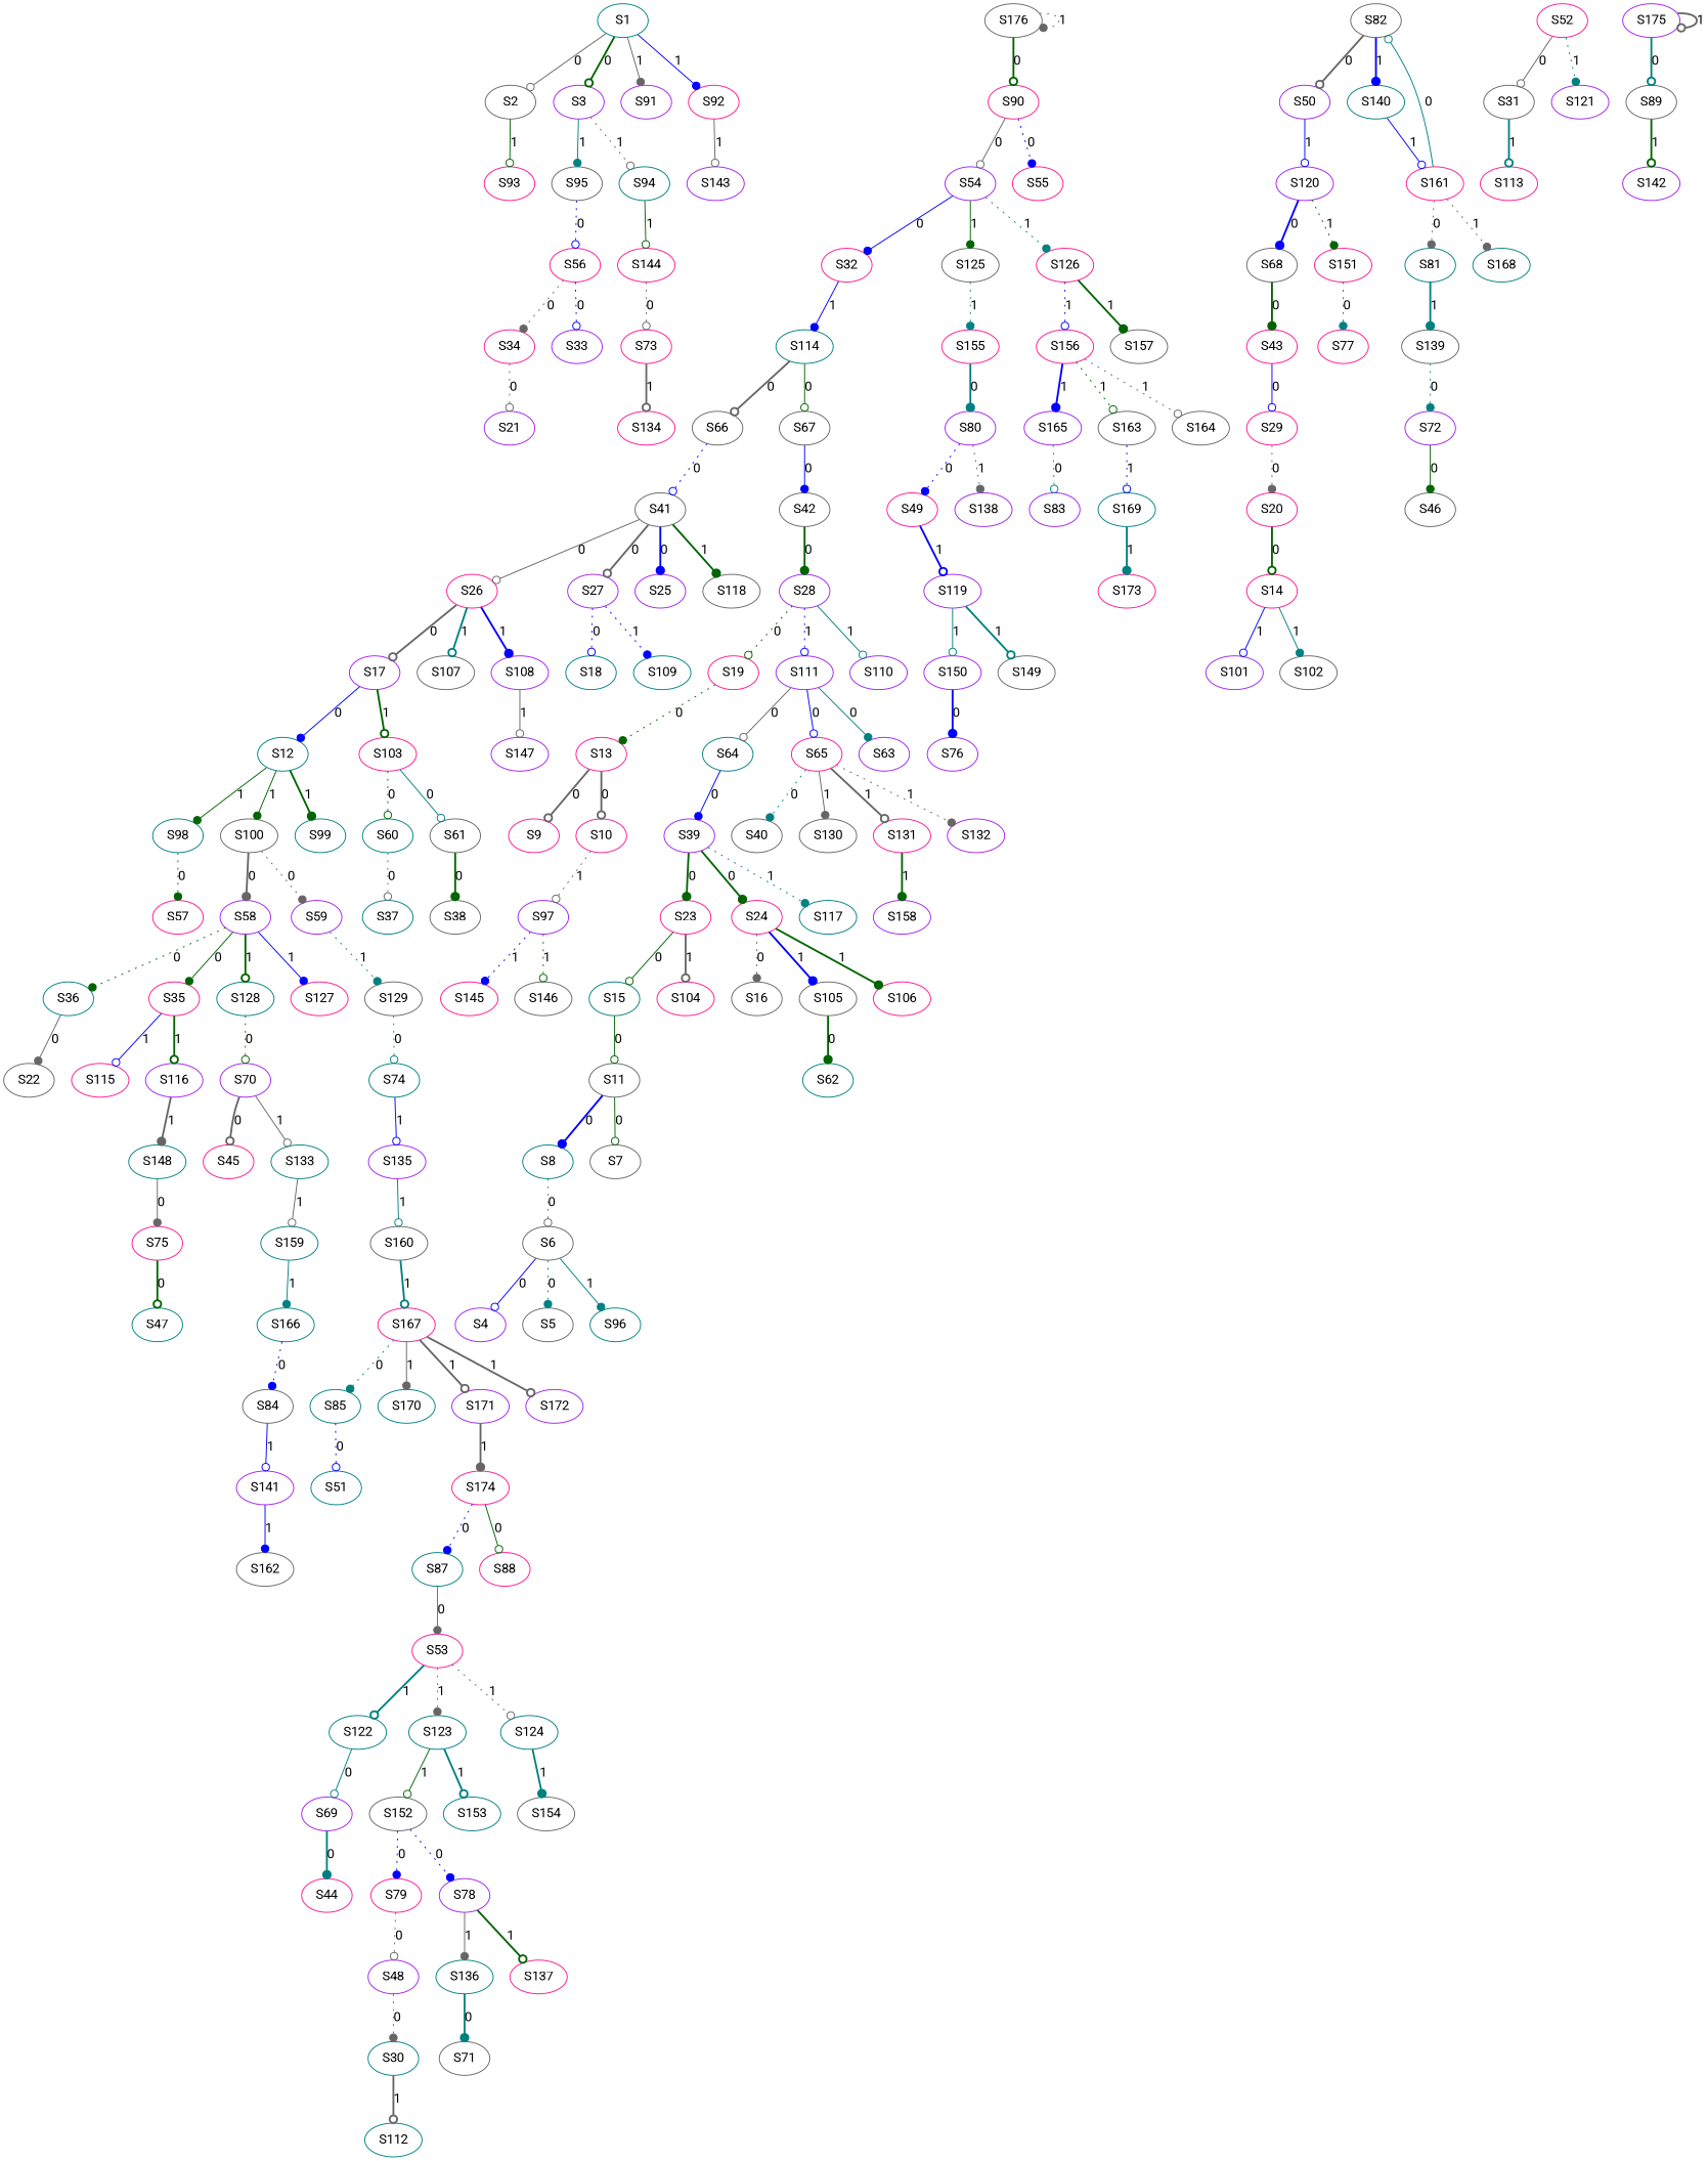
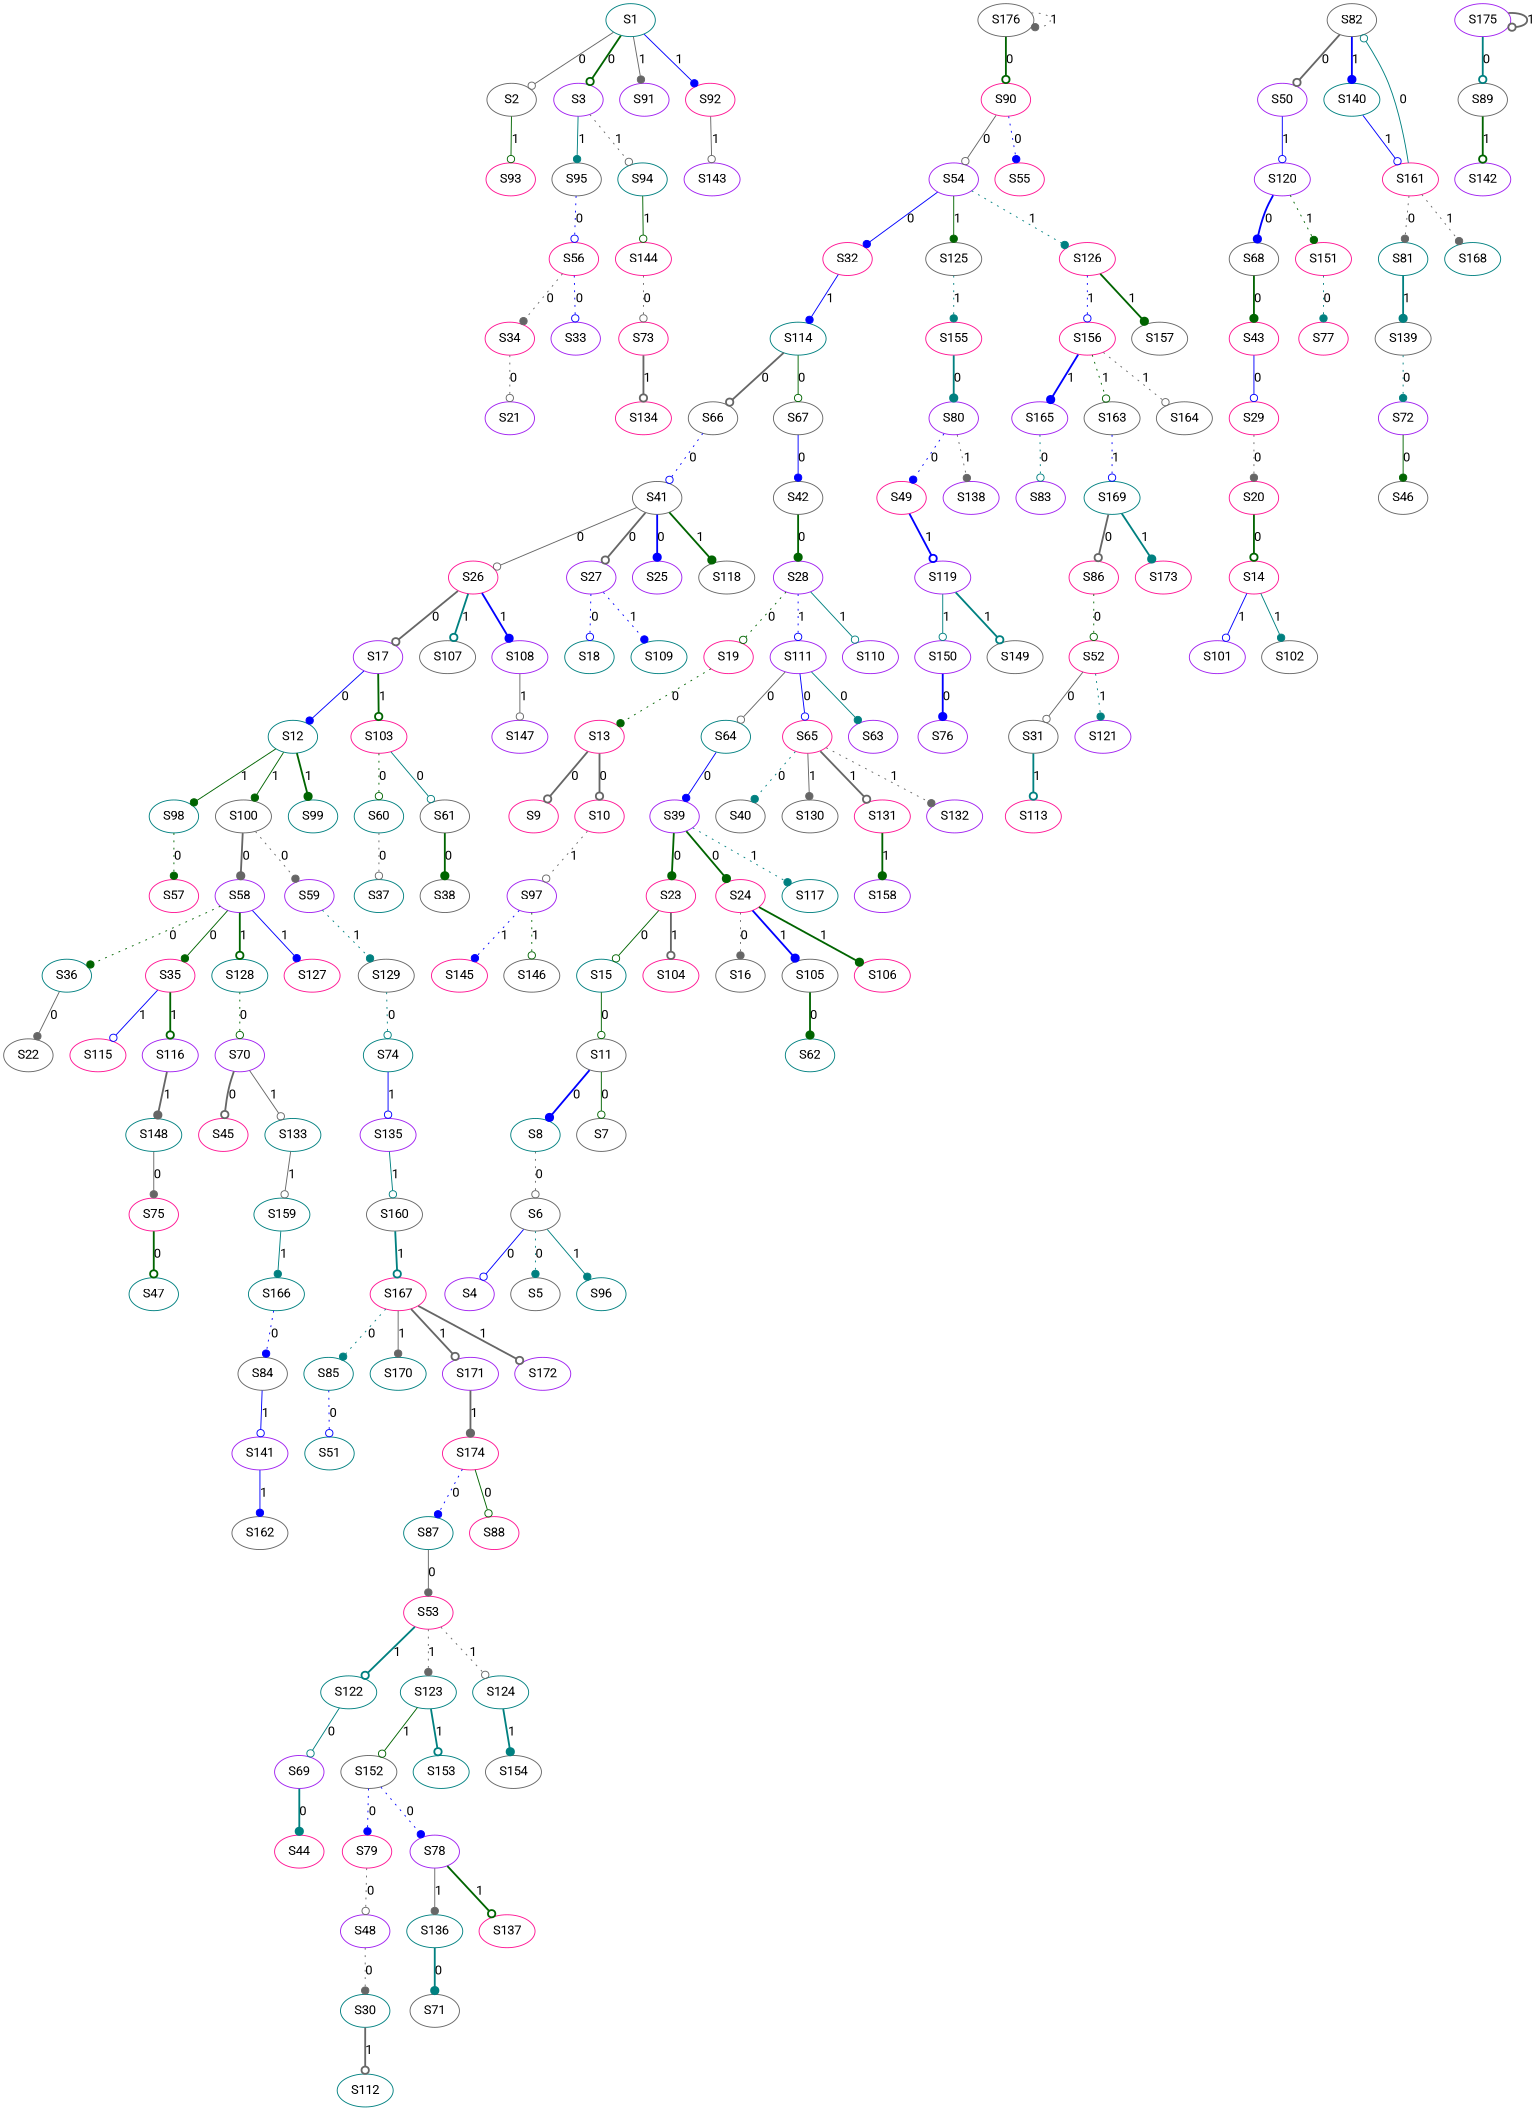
  strict digraph {
    fontname=Roboto
    node [color=deeppink fontname=Roboto]
    edge [arrowhead=odot color=gray40 fontname=Roboto style=bold]
    S1 [color=teal]
    S2 [color=gray40]
    S3 [color=purple]
    S91 [color=purple]
    S92
    S93
    S95 [color=gray40]
    S94 [color=teal]
    S143 [color=purple]
    S56
    S144
    S6 [color=gray40]
    S4 [color=purple]
    S5 [color=gray40]
    S96 [color=teal]
    S8 [color=teal]
    S11 [color=gray40]
    S7 [color=gray40]
    S13
    S9
    S10
    S97 [color=purple]
    S145
    S146 [color=gray40]
    S15 [color=teal]
    S17 [color=purple]
    S12 [color=teal]
    S103
    S98 [color=teal]
    S100 [color=gray40]
    S99 [color=teal]
    S60 [color=teal]
    S61 [color=gray40]
    S57
    S58 [color=purple]
    S59 [color=purple]
    S19
    S20
    S14
    S101 [color=purple]
    S102 [color=gray40]
    S23
    S104
    S16 [color=gray40]
    S24
    S105 [color=gray40]
    S106
    S62 [color=teal]
    S26
    S107 [color=gray40]
    S108 [color=purple]
    S147 [color=purple]
    S27 [color=purple]
    S18 [color=teal]
    S109 [color=teal]
    S28 [color=purple]
    S111 [color=purple]
    S110 [color=purple]
    S64 [color=teal]
    S65
    S63 [color=purple]
    S29
    S21 [color=purple]
    S34
    S36 [color=teal]
    S22 [color=gray40]
    S39 [color=purple]
    S117 [color=teal]
    S41 [color=gray40]
    S25 [color=purple]
    S118 [color=gray40]
    S42 [color=gray40]
    S43
    S48 [color=purple]
    S30 [color=teal]
    S112 [color=teal]
    S31 [color=gray40]
    S52
    S121 [color=purple]
    S113
    S54 [color=purple]
    S32
    S125 [color=gray40]
    S126
    S114 [color=teal]
    S155
    S156
    S157 [color=gray40]
    S66 [color=gray40]
    S67 [color=gray40]
    S33 [color=purple]
    S35
    S128 [color=teal]
    S127
    S115
    S116 [color=purple]
    S70 [color=purple]
    S148 [color=teal]
    S37 [color=teal]
    S38 [color=gray40]
    S40 [color=gray40]
    S130 [color=gray40]
    S131
    S132 [color=purple]
    S158 [color=purple]
    S68 [color=gray40]
    S69 [color=purple]
    S44
    S45
    S133 [color=teal]
    S159 [color=teal]
    S72 [color=purple]
    S46 [color=gray40]
    S47 [color=teal]
    S75
    S79
    S80 [color=purple]
    S49
    S138 [color=purple]
    S119 [color=purple]
    S150 [color=purple]
    S149 [color=gray40]
    S82 [color=gray40]
    S50 [color=purple]
    S140 [color=teal]
    S120 [color=purple]
    S161
    S151
    S85 [color=teal]
    S51 [color=teal]
+   S86
    S87 [color=teal]
    S53
    S122 [color=teal]
    S123 [color=teal]
    S124 [color=teal]
    S152 [color=gray40]
    S153 [color=teal]
    S154 [color=gray40]
    S90
    S55
    S129 [color=gray40]
    S74 [color=teal]
    S77
    S136 [color=teal]
    S71 [color=gray40]
    S139 [color=gray40]
    S73
    S134
    S135 [color=purple]
    S160 [color=gray40]
    S76 [color=purple]
    S78 [color=purple]
    S137
    S81 [color=teal]
    S168 [color=teal]
    S165 [color=purple]
    S83 [color=purple]
    S166 [color=teal]
    S84 [color=gray40]
    S141 [color=purple]
    S162 [color=gray40]
    S167
    S170 [color=teal]
    S171 [color=purple]
    S172 [color=purple]
    S174
    S169 [color=teal]
    S173
    S88
    S175 [color=purple]
    S89 [color=gray40]
    S142 [color=purple]
    S176 [color=gray40]
    S163 [color=gray40]
    S164 [color=gray40]
    S1 -> S2 [label=0 style=solid]
    S1 -> S3 [color=darkgreen label=0]
    S1 -> S91 [arrowhead=dot label=1 style=solid]
    S1 -> S92 [arrowhead=dot color=blue label=1 style=solid]
    S2 -> S93 [color=darkgreen label=1 style=solid]
    S3 -> S95 [arrowhead=dot color=teal label=1 style=solid]
    S3 -> S94 [label=1 style=dotted]
    S92 -> S143 [label=1 style=solid]
    S95 -> S56 [color=blue label=0 style=dotted]
    S94 -> S144 [color=darkgreen label=1 style=solid]
    S56 -> S34 [arrowhead=dot label=0 style=dotted]
    S56 -> S33 [color=blue label=0 style=dotted]
    S144 -> S73 [label=0 style=dotted]
    S6 -> S4 [color=blue label=0 style=solid]
    S6 -> S5 [arrowhead=dot color=teal label=0 style=dotted]
    S6 -> S96 [arrowhead=dot color=teal label=1 style=solid]
    S8 -> S6 [label=0 style=dotted]
    S11 -> S8 [arrowhead=dot color=blue label=0]
    S11 -> S7 [color=darkgreen label=0 style=solid]
    S13 -> S9 [label=0]
    S13 -> S10 [label=0]
    S10 -> S97 [label=1 style=dotted]
    S97 -> S145 [arrowhead=dot color=blue label=1 style=dotted]
    S97 -> S146 [color=darkgreen label=1 style=dotted]
    S15 -> S11 [color=darkgreen label=0 style=solid]
    S17 -> S12 [arrowhead=dot color=blue label=0 style=solid]
    S17 -> S103 [color=darkgreen label=1]
    S12 -> S98 [arrowhead=dot color=darkgreen label=1 style=solid]
    S12 -> S100 [arrowhead=dot color=darkgreen label=1 style=solid]
    S12 -> S99 [arrowhead=dot color=darkgreen label=1]
    S103 -> S60 [color=darkgreen label=0 style=dotted]
    S103 -> S61 [color=teal label=0 style=solid]
    S98 -> S57 [arrowhead=dot color=darkgreen label=0 style=dotted]
    S100 -> S58 [arrowhead=dot label=0]
    S100 -> S59 [arrowhead=dot label=0 style=dotted]
    S60 -> S37 [label=0 style=dotted]
    S61 -> S38 [arrowhead=dot color=darkgreen label=0]
    S58 -> S36 [arrowhead=dot color=darkgreen label=0 style=dotted]
    S58 -> S35 [arrowhead=dot color=darkgreen label=0 style=solid]
    S58 -> S128 [color=darkgreen label=1]
    S58 -> S127 [arrowhead=dot color=blue label=1 style=solid]
    S59 -> S129 [arrowhead=dot color=teal label=1 style=dotted]
    S19 -> S13 [arrowhead=dot color=darkgreen label=0 style=dotted]
    S20 -> S14 [color=darkgreen label=0]
    S14 -> S101 [color=blue label=1 style=solid]
    S14 -> S102 [arrowhead=dot color=teal label=1 style=solid]
    S23 -> S15 [color=darkgreen label=0 style=solid]
    S23 -> S104 [label=1]
    S24 -> S16 [arrowhead=dot label=0 style=dotted]
    S24 -> S105 [arrowhead=dot color=blue label=1]
    S24 -> S106 [arrowhead=dot color=darkgreen label=1]
    S105 -> S62 [arrowhead=dot color=darkgreen label=0]
    S26 -> S17 [label=0]
    S26 -> S107 [color=teal label=1]
    S26 -> S108 [arrowhead=dot color=blue label=1]
    S108 -> S147 [label=1 style=solid]
    S27 -> S18 [color=blue label=0 style=dotted]
    S27 -> S109 [arrowhead=dot color=blue label=1 style=dotted]
    S28 -> S19 [color=darkgreen label=0 style=dotted]
    S28 -> S111 [color=blue label=1 style=dotted]
    S28 -> S110 [color=teal label=1 style=solid]
    S111 -> S64 [label=0 style=solid]
    S111 -> S65 [color=blue label=0 style=solid]
    S111 -> S63 [arrowhead=dot color=teal label=0 style=solid]
    S64 -> S39 [arrowhead=dot color=blue label=0 style=solid]
    S65 -> S40 [arrowhead=dot color=teal label=0 style=dotted]
    S65 -> S130 [arrowhead=dot label=1 style=solid]
    S65 -> S131 [label=1]
    S65 -> S132 [arrowhead=dot label=1 style=dotted]
    S29 -> S20 [arrowhead=dot label=0 style=dotted]
    S34 -> S21 [label=0 style=dotted]
    S36 -> S22 [arrowhead=dot label=0 style=solid]
    S39 -> S23 [arrowhead=dot color=darkgreen label=0]
    S39 -> S24 [arrowhead=dot color=darkgreen label=0]
    S39 -> S117 [arrowhead=dot color=teal label=1 style=dotted]
    S41 -> S26 [label=0 style=solid]
    S41 -> S27 [label=0]
    S41 -> S25 [arrowhead=dot color=blue label=0]
    S41 -> S118 [arrowhead=dot color=darkgreen label=1]
    S42 -> S28 [arrowhead=dot color=darkgreen label=0]
    S43 -> S29 [color=blue label=0 style=solid]
    S48 -> S30 [arrowhead=dot label=0 style=dotted]
    S30 -> S112 [label=1]
    S31 -> S113 [color=teal label=1]
    S52 -> S31 [label=0 style=solid]
    S52 -> S121 [arrowhead=dot color=teal label=1 style=dotted]
    S54 -> S32 [arrowhead=dot color=blue label=0 style=solid]
    S54 -> S125 [arrowhead=dot color=darkgreen label=1 style=solid]
    S54 -> S126 [arrowhead=dot color=teal label=1 style=dotted]
    S32 -> S114 [arrowhead=dot color=blue label=1 style=solid]
    S125 -> S155 [arrowhead=dot color=teal label=1 style=dotted]
    S126 -> S156 [color=blue label=1 style=dotted]
    S126 -> S157 [arrowhead=dot color=darkgreen label=1]
    S114 -> S66 [label=0]
    S114 -> S67 [color=darkgreen label=0 style=solid]
    S155 -> S80 [arrowhead=dot color=teal label=0]
    S156 -> S165 [arrowhead=dot color=blue label=1]
    S156 -> S163 [color=darkgreen label=1 style=dotted]
    S156 -> S164 [label=1 style=dotted]
    S66 -> S41 [color=blue label=0 style=dotted]
    S67 -> S42 [arrowhead=dot color=blue label=0 style=solid]
    S35 -> S115 [color=blue label=1 style=solid]
    S35 -> S116 [color=darkgreen label=1]
    S128 -> S70 [color=darkgreen label=0 style=dotted]
    S116 -> S148 [arrowhead=dot label=1]
    S70 -> S45 [label=0]
    S70 -> S133 [label=1 style=solid]
    S148 -> S75 [arrowhead=dot label=0 style=solid]
    S131 -> S158 [arrowhead=dot color=darkgreen label=1]
    S68 -> S43 [arrowhead=dot color=darkgreen label=0]
    S69 -> S44 [arrowhead=dot color=teal label=0]
    S133 -> S159 [label=1 style=solid]
    S159 -> S166 [arrowhead=dot color=teal label=1 style=solid]
    S72 -> S46 [arrowhead=dot color=darkgreen label=0 style=solid]
    S75 -> S47 [color=darkgreen label=0]
    S79 -> S48 [label=0 style=dotted]
    S80 -> S49 [arrowhead=dot color=blue label=0 style=dotted]
    S80 -> S138 [arrowhead=dot label=1 style=dotted]
    S49 -> S119 [color=blue label=1]
    S119 -> S150 [color=teal label=1 style=solid]
    S119 -> S149 [color=teal label=1]
    S150 -> S76 [arrowhead=dot color=blue label=0]
    S82 -> S50 [label=0]
    S82 -> S140 [arrowhead=dot color=blue label=1]
    S50 -> S120 [color=blue label=1 style=solid]
    S140 -> S161 [color=blue label=1 style=solid]
    S120 -> S68 [arrowhead=dot color=blue label=0]
    S120 -> S151 [arrowhead=dot color=darkgreen label=1 style=dotted]
    S161 -> S82 [color=teal label=0 style=solid]
    S161 -> S81 [arrowhead=dot label=0 style=dotted]
    S161 -> S168 [arrowhead=dot label=1 style=dotted]
    S151 -> S77 [arrowhead=dot color=teal label=0 style=dotted]
    S85 -> S51 [color=blue label=0 style=dotted]
+   S86 -> S52 [color=darkgreen label=0 style=dotted]
    S87 -> S53 [arrowhead=dot label=0 style=solid]
    S53 -> S122 [color=teal label=1]
    S53 -> S123 [arrowhead=dot label=1 style=dotted]
    S53 -> S124 [label=1 style=dotted]
    S122 -> S69 [color=teal label=0 style=solid]
    S123 -> S152 [color=darkgreen label=1 style=solid]
    S123 -> S153 [color=teal label=1]
    S124 -> S154 [arrowhead=dot color=teal label=1]
    S152 -> S79 [arrowhead=dot color=blue label=0 style=dotted]
    S152 -> S78 [arrowhead=dot color=blue label=0 style=dotted]
    S90 -> S54 [label=0 style=solid]
    S90 -> S55 [arrowhead=dot color=blue label=0 style=dotted]
    S129 -> S74 [color=teal label=0 style=dotted]
    S74 -> S135 [color=blue label=1 style=solid]
    S136 -> S71 [arrowhead=dot color=teal label=0]
    S139 -> S72 [arrowhead=dot color=teal label=0 style=dotted]
    S73 -> S134 [label=1]
    S135 -> S160 [color=teal label=1 style=solid]
    S160 -> S167 [color=teal label=1]
    S78 -> S136 [arrowhead=dot label=1 style=solid]
    S78 -> S137 [color=darkgreen label=1]
    S81 -> S139 [arrowhead=dot color=teal label=1]
    S165 -> S83 [color=teal label=0 style=dotted]
    S166 -> S84 [arrowhead=dot color=blue label=0 style=dotted]
    S84 -> S141 [color=blue label=1 style=solid]
    S141 -> S162 [arrowhead=dot color=blue label=1 style=solid]
    S167 -> S85 [arrowhead=dot color=teal label=0 style=dotted]
    S167 -> S170 [arrowhead=dot label=1 style=solid]
    S167 -> S171 [label=1]
    S167 -> S172 [label=1]
    S171 -> S174 [arrowhead=dot label=1]
    S174 -> S87 [arrowhead=dot color=blue label=0 style=dotted]
    S174 -> S88 [color=darkgreen label=0 style=solid]
+   S169 -> S86 [label=0]
    S169 -> S173 [arrowhead=dot color=teal label=1]
    S175 -> S175 [label=1]
    S175 -> S89 [color=teal label=0]
    S89 -> S142 [color=darkgreen label=1]
    S176 -> S90 [color=darkgreen label=0]
    S176 -> S176 [arrowhead=dot label=1 style=dotted]
    S163 -> S169 [color=blue label=1 style=dotted]
  }
